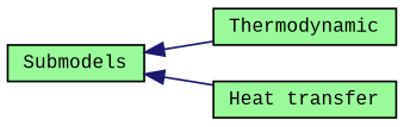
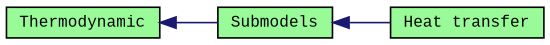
  digraph {
    fontname="Liberation Mono"
    rankdir=LR
    node [color=black fillcolor=palegreen fontname="Liberation Mono" fontsize=10 shape=record style=filled]
    edge [color=midnightblue dir=back fontname="Liberation Mono" fontsize=10 labelfontname=Helvetica labelfontsize=10 shape=plaintext style=solid]
    n1 [fontcolor=black height=0.2 label=Thermodynamic width=0.4]
    n2 [height=0.2 label="Heat transfer" width=0.4]
    n3 [height=0.2 label=Submodels width=0.4]
-   n3 -> n1
+   n1 -> n3
    n3 -> n2
  }
